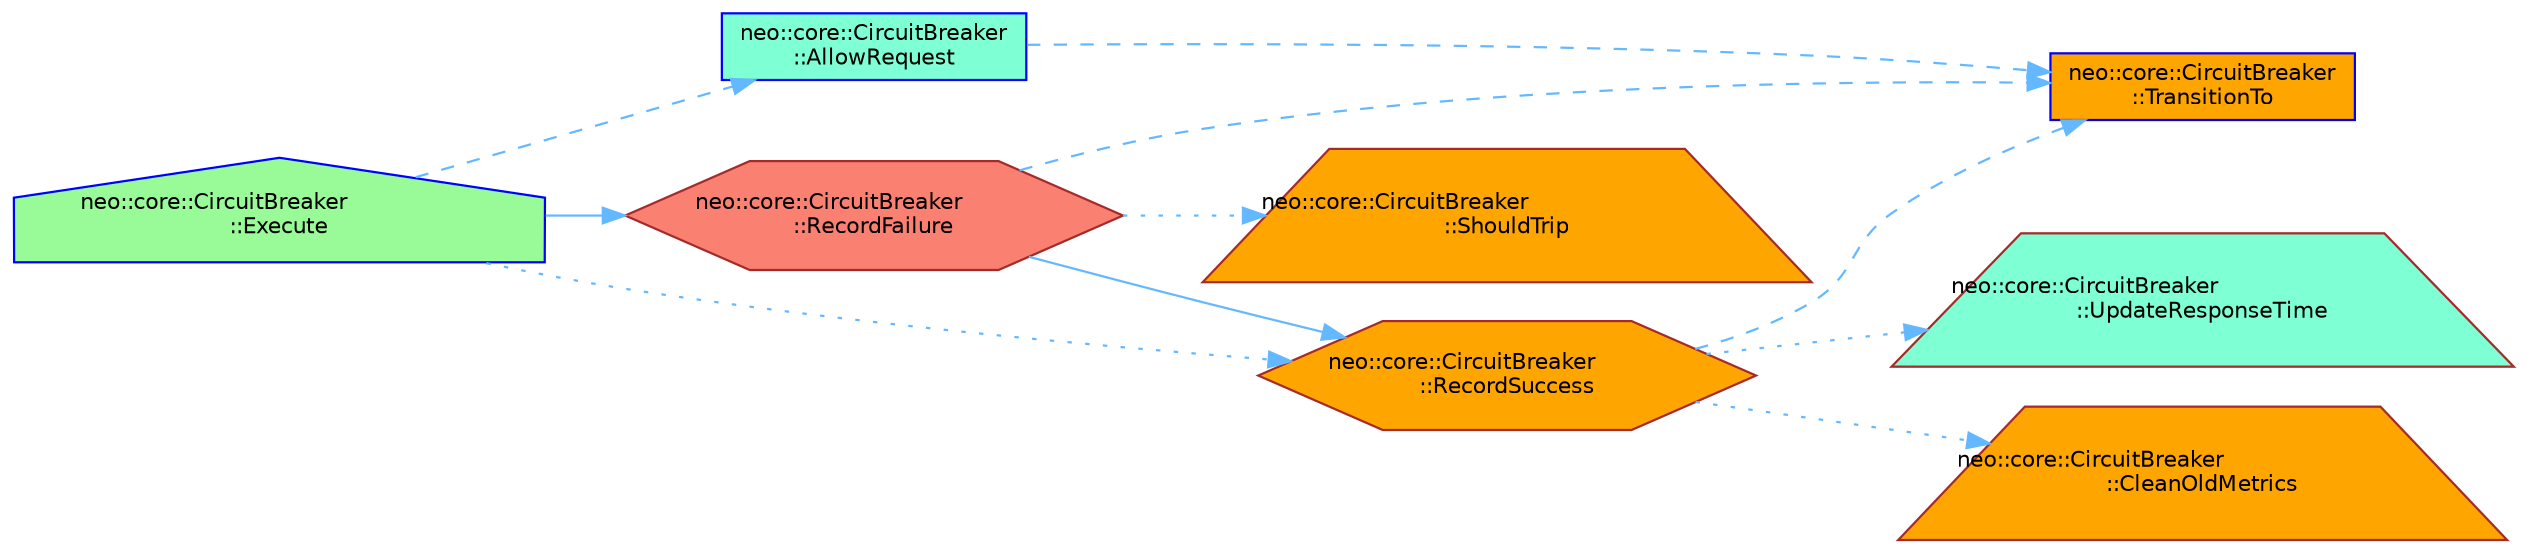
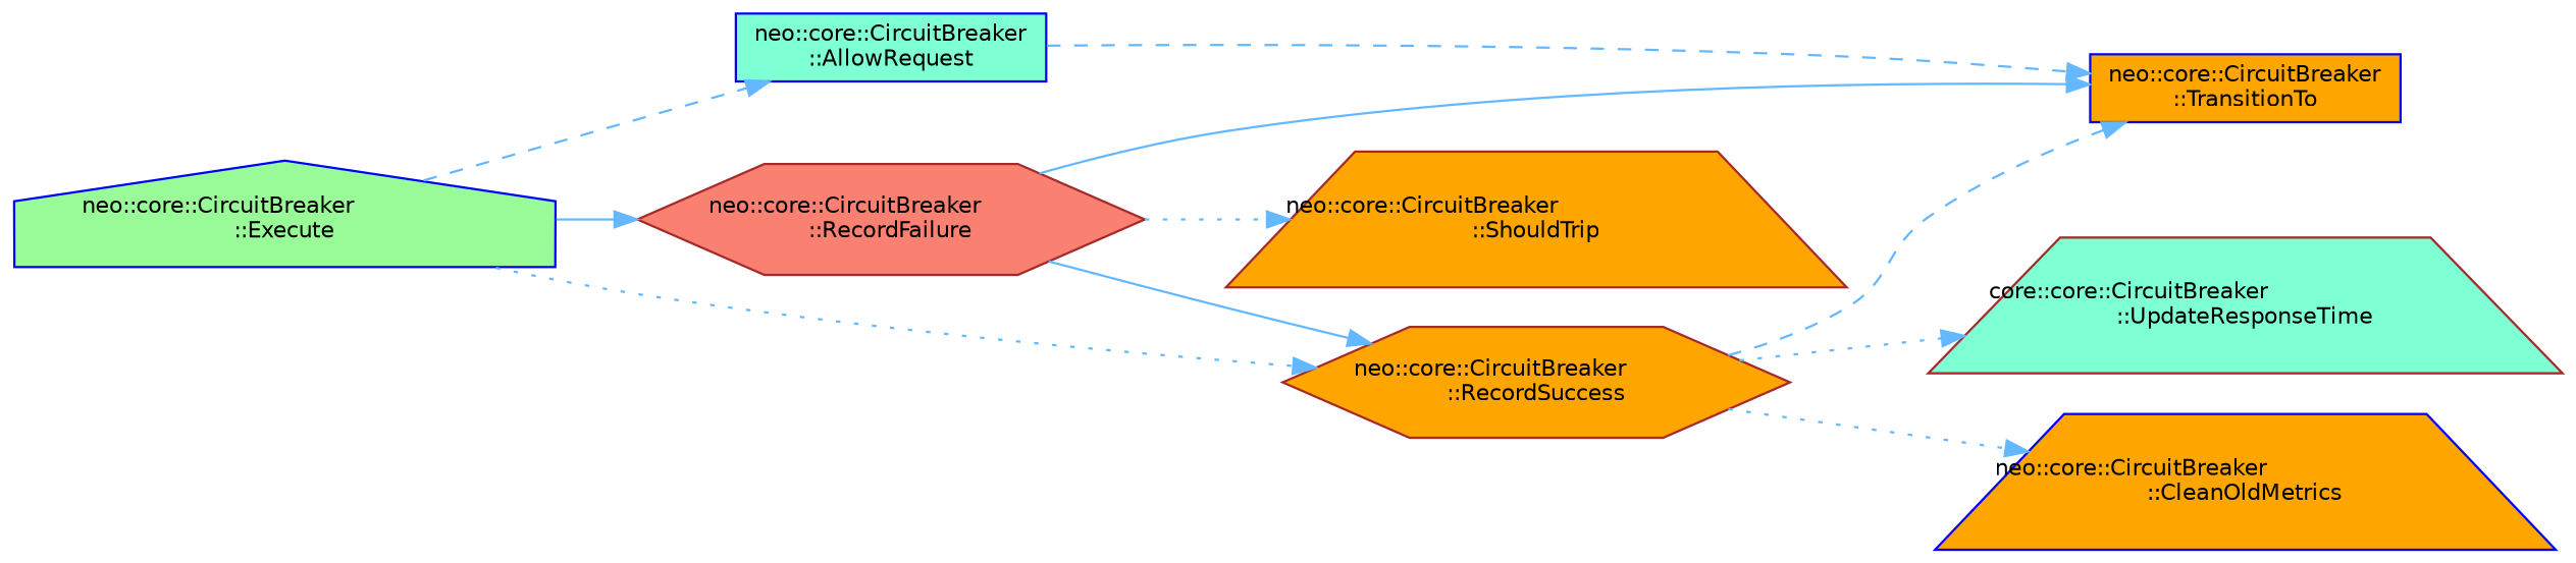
  digraph {
    rankdir=LR
    node [color=blue fillcolor=orange fontname=Helvetica fontsize=10 shape=trapezium style=filled]
    edge [color=steelblue1 fontname=Helvetica fontsize=10 labelfontname=Helvetica labelfontsize=10 style=dotted]
    n1 [fillcolor=palegreen height=0.2 label="neo::core::CircuitBreaker\l::Execute" shape=house width=0.4]
    n2 [fillcolor=aquamarine height=0.2 label="neo::core::CircuitBreaker\l::AllowRequest" shape=box width=0.4]
    n3 [color=brown fillcolor=salmon height=0.2 label="neo::core::CircuitBreaker\l::RecordFailure" shape=hexagon width=0.4]
    n4 [color=brown height=0.2 label="neo::core::CircuitBreaker\l::RecordSuccess" shape=hexagon width=0.4]
    n5 [height=0.2 label="neo::core::CircuitBreaker\l::TransitionTo" shape=box width=0.4]
    n6 [color=brown height=0.2 label="neo::core::CircuitBreaker\l::ShouldTrip" width=0.4]
-   n7 [color=brown fillcolor=aquamarine height=0.2 label="neo::core::CircuitBreaker\l::UpdateResponseTime" width=0.4]
-   n8 [color=brown height=0.2 label="neo::core::CircuitBreaker\l::CleanOldMetrics" width=0.4]
+   n7 [color=brown fillcolor=aquamarine height=0.2 label="core::core::CircuitBreaker\l::UpdateResponseTime" width=0.4]
+   n8 [height=0.2 label="neo::core::CircuitBreaker\l::CleanOldMetrics" width=0.4]
    n1 -> n2 [style=dashed]
    n1 -> n3 [style=solid]
    n1 -> n4
    n2 -> n5 [style=dashed]
    n3 -> n4 [style=solid]
-   n3 -> n5 [style=dashed]
+   n3 -> n5 [style=solid]
    n3 -> n6
    n4 -> n5 [style=dashed]
    n4 -> n7
    n4 -> n8
  }
